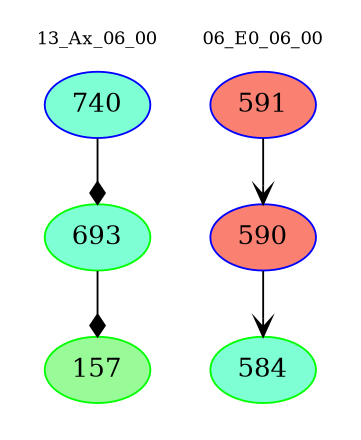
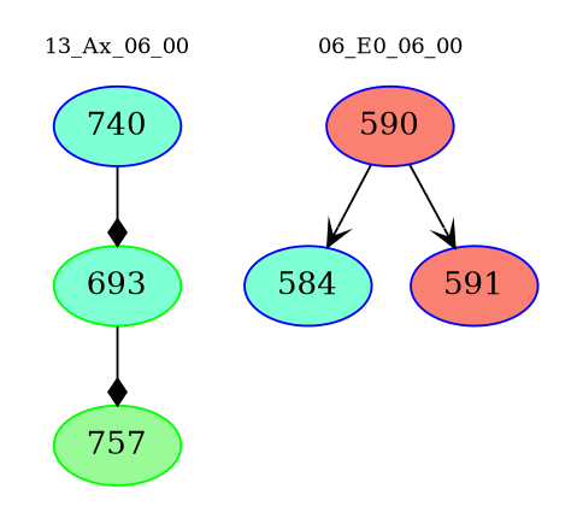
  digraph {
    node [color=blue fillcolor=aquamarine style=filled]
    edge [arrowhead=diamond color=black]
    n1 [label=740]
    n2 [color=green label=693]
-   n3 [color=green fillcolor=palegreen label=157]
+   n3 [color=green fillcolor=palegreen label=757]
    n4 [fillcolor=salmon label=590]
-   n5 [color=green label=584]
+   n5 [label=584]
    n6 [fillcolor=salmon label=591]
    subgraph cluster_1 {
      color=white
      fontsize=10
      label="13_Ax_06_00"
      n1
      n2
      n3
    }
    subgraph cluster_2 {
      color=white
      fontsize=10
      label="06_E0_06_00"
      n4
      n5
      n6
    }
    n1 -> n2
    n2 -> n3
    n4 -> n5 [arrowhead=vee]
-   n6 -> n4 [arrowhead=vee]
+   n4 -> n6 [arrowhead=vee]
  }
